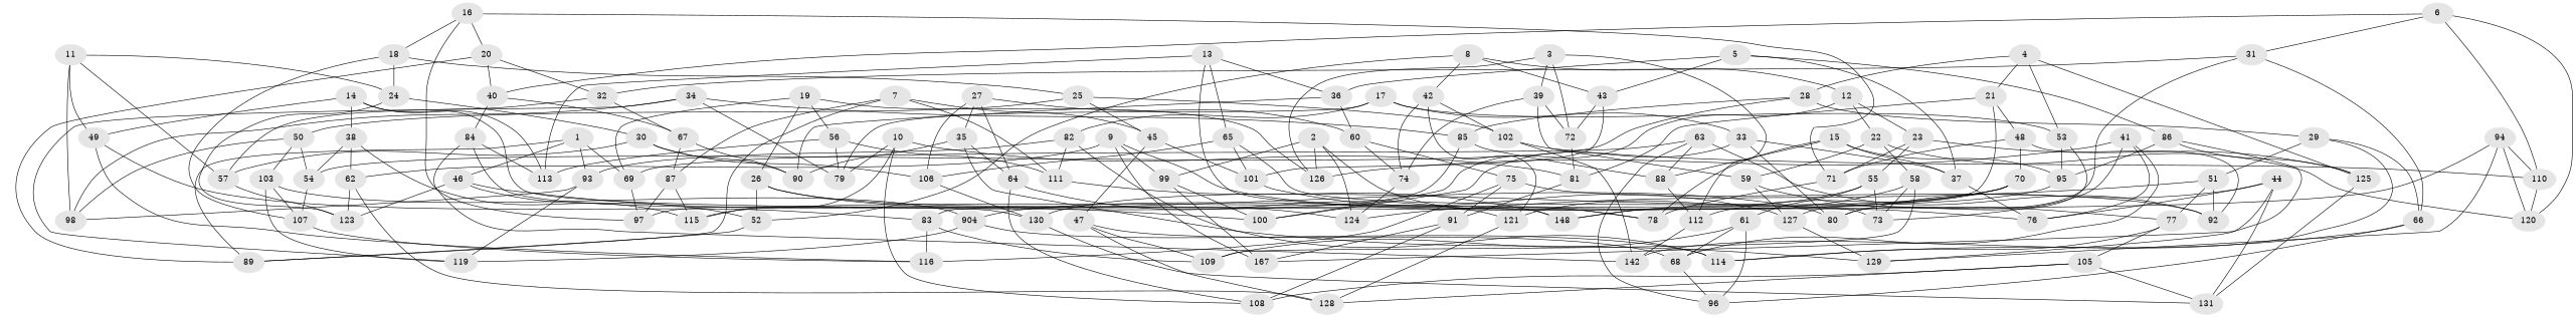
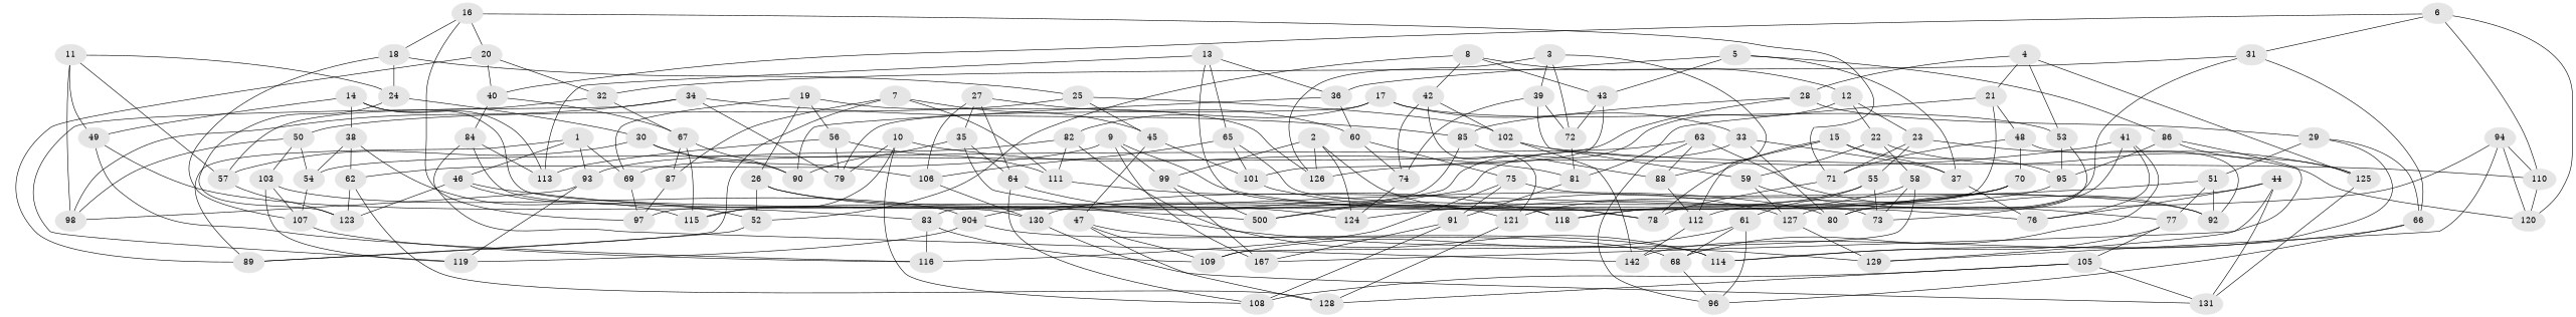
  graph {
    node [color=gray90 style=filled]
    1
    46
    69
    89
    93
    52
-   100
+   100 [label=500]
    123
    97
    98
    119
    2
    78
    99
    124
    126
    n17 [label=167]
    3
    39
    72
    112
    59
    74
    81
    n25 [label=142]
    4
    21
    28
    53
    125
    48
    83
    29
    54
    85
    95
    80
    131
    5
    36
    37
    43
    86
    60
    90
    76
    101
    6
    31
    40
    110
    120
    32
    66
    127
    67
    84
    7
    45
    87
    111
    47
    115
-   118 [label=148]
+   118
    8
    12
    42
    22
    23
    102
    121
    9
    62
    128
    10
    79
    108
    91
    11
    24
    49
    57
    30
    116
    58
    71
    55
    13
    65
    113
    106
    73
    14
    38
    15
    88
    16
    18
    20
    25
    107
    17
    33
    82
    114
    50
    19
    26
    56
    70
    92
    109
    77
    61
    103
    27
    35
    64
    129
    75
    130
    51
    96
    34
    41
    68
    44
    n128 [label=904]
    105
    63
    94
    1 -- 46
    1 -- 69
    1 -- 89
    1 -- 93
    46 -- 52
    46 -- 100
    46 -- 123
    69 -- 97
    93 -- 98
    93 -- 119
    52 -- 89
    2 -- 78
    2 -- 99
    2 -- 124
    2 -- 126
    99 -- 100
    99 -- n17
    3 -- 126
    3 -- 39
    3 -- 72
    3 -- 112
    39 -- 72
    39 -- 59
    39 -- 74
    72 -- 81
    112 -- n25
    59 -- 127
    59 -- 77
    74 -- 124
    81 -- 91
    4 -- 21
    4 -- 28
    4 -- 53
    4 -- 125
    21 -- 81
    21 -- 48
    21 -- 83
    28 -- 29
    28 -- 54
    28 -- 85
    53 -- 95
    53 -- 80
    125 -- 131
    48 -- 71
    48 -- 70
    48 -- 92
    83 -- 116
    83 -- 109
    29 -- n25
    29 -- 66
    29 -- 51
    54 -- 107
    85 -- 97
    85 -- 88
    95 -- 118
    5 -- 36
    5 -- 37
    5 -- 43
    5 -- 86
    36 -- 60
    36 -- 90
    37 -- 76
    43 -- 72
    43 -- 101
    86 -- n17
    86 -- 125
    86 -- 95
    60 -- 74
    60 -- 75
    101 -- 127
    6 -- 31
    6 -- 40
    6 -- 110
    6 -- 120
    31 -- 32
    31 -- 66
    31 -- 127
    40 -- 67
    40 -- 84
    110 -- 120
    32 -- 67
    32 -- 57
    66 -- 114
    66 -- 96
    127 -- 129
    67 -- 90
    67 -- 87
    84 -- n25
    84 -- 113
    84 -- 130
    7 -- 89
    7 -- 45
    7 -- 87
    7 -- 111
    45 -- 101
    45 -- 47
    87 -- 97
-   87 -- 115
+   67 -- 115
    111 -- 118
    47 -- 128
    47 -- 109
    47 -- 68
    8 -- 52
    8 -- 43
    8 -- 12
    8 -- 42
    12 -- 100
    12 -- 22
    12 -- 23
    42 -- 74
    42 -- 102
    42 -- 121
    22 -- 59
    22 -- 120
    22 -- 58
    23 -- 125
    23 -- 71
    23 -- 55
    102 -- n25
    102 -- 110
    121 -- 128
    9 -- 99
    9 -- n17
    9 -- 76
    9 -- 62
    62 -- 123
    62 -- 128
    10 -- 81
    10 -- 115
    10 -- 79
    10 -- 108
    91 -- n17
    91 -- 108
    11 -- 98
    11 -- 24
    11 -- 49
    11 -- 57
    24 -- 123
    24 -- 30
    49 -- 83
    49 -- 116
    57 -- 123
    30 -- 90
    30 -- 57
    30 -- 106
    58 -- 118
    58 -- 73
    58 -- 109
    71 -- 78
    55 -- 121
    55 -- 73
    55 -- 61
    13 -- 78
    13 -- 36
    13 -- 65
    13 -- 113
    65 -- 101
    65 -- 106
    65 -- 73
    106 -- 130
    14 -- 118
    14 -- 49
    14 -- 113
    14 -- 38
    38 -- 54
    38 -- 115
    38 -- 62
    15 -- 78
    15 -- 95
    15 -- 37
    15 -- 88
    88 -- 112
    16 -- 97
    16 -- 71
    16 -- 18
    16 -- 20
    18 -- 24
    18 -- 25
    18 -- 107
    20 -- 89
    20 -- 40
    20 -- 32
    25 -- 45
    25 -- 102
    25 -- 50
    107 -- 116
    17 -- 53
    17 -- 79
    17 -- 33
    17 -- 82
    33 -- 100
    33 -- 80
    33 -- 37
    82 -- 93
    82 -- 111
    82 -- 114
    50 -- 98
    50 -- 54
    50 -- 103
    19 -- 69
    19 -- 126
    19 -- 26
    19 -- 56
    26 -- 52
    26 -- 124
    26 -- 80
    56 -- 111
    56 -- 79
    56 -- 113
    70 -- 112
    70 -- 130
    70 -- n128
    77 -- 114
    77 -- 105
    61 -- 109
    61 -- 96
    61 -- 68
    103 -- 119
    103 -- 107
    103 -- n128
    27 -- 60
    27 -- 106
    27 -- 35
    27 -- 64
    35 -- 90
    35 -- 64
    35 -- 129
    64 -- 121
    64 -- 108
    75 -- 91
    75 -- 116
    75 -- 92
    130 -- 131
    51 -- 124
    51 -- 92
    51 -- 77
    34 -- 98
    34 -- 119
    34 -- 85
    34 -- 79
    41 -- 126
    41 -- 76
    41 -- 73
    41 -- 68
    68 -- 96
    44 -- 80
    44 -- 131
    44 -- 76
    44 -- 129
    n128 -- 119
    n128 -- 114
    105 -- 131
    105 -- 128
    105 -- 108
    63 -- 69
    63 -- 88
    63 -- 92
    63 -- 96
    94 -- 110
    94 -- 120
    94 -- 115
    94 -- 129
  }
